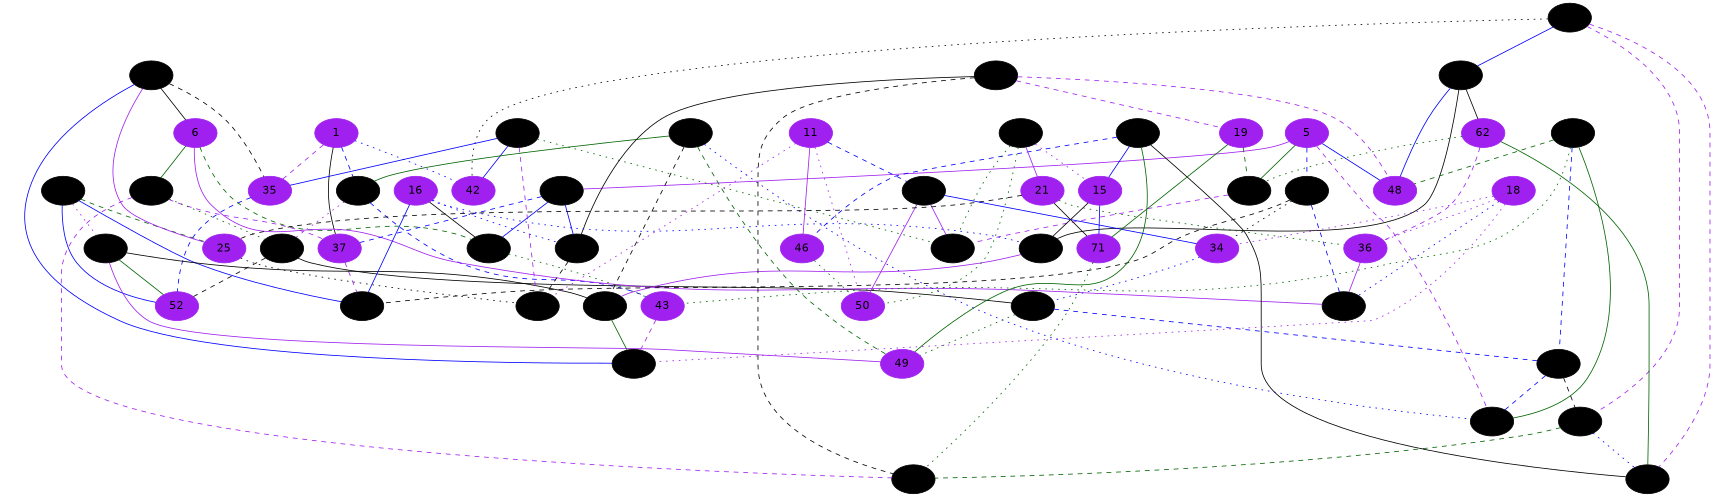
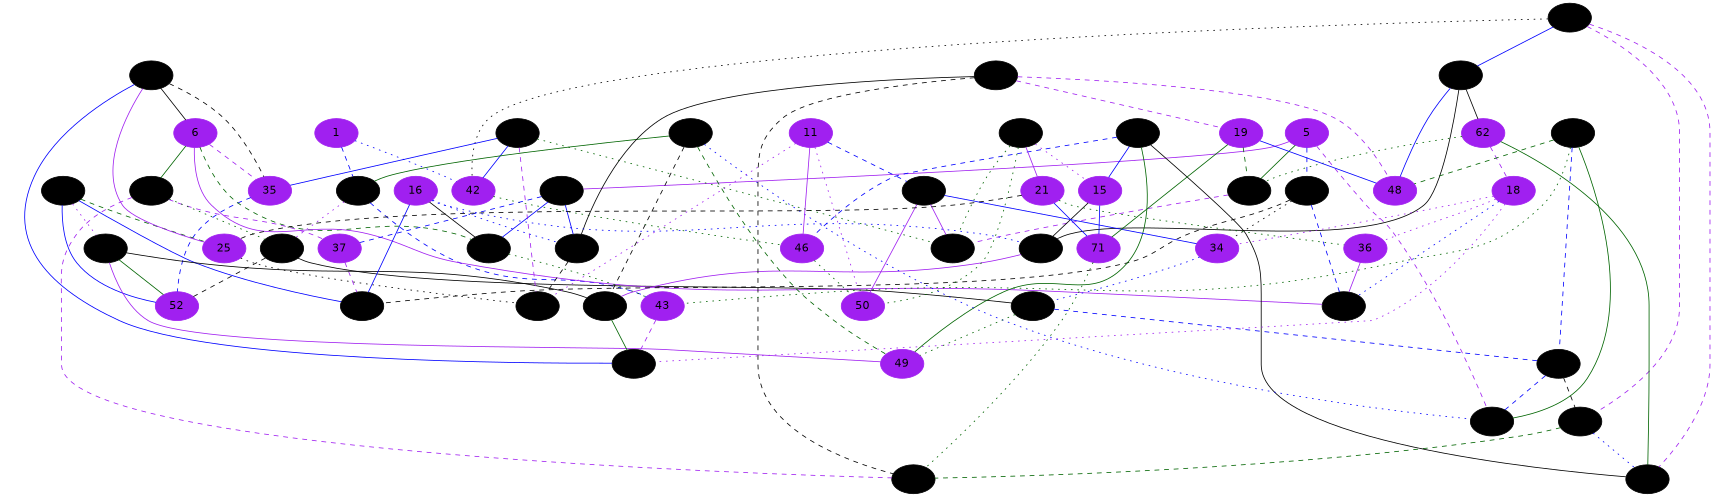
  graph {
    fontname="DejaVu Sans"
    node [color=black fontname="DejaVu Sans" style=filled]
    edge [color=blue fontname="DejaVu Sans" style=solid]
    1 [color=purple]
    10
    35 [color=purple]
    37 [color=purple]
    42 [color=purple]
    28
    43 [color=purple]
    52 [color=purple]
    44
    46 [color=purple]
    25 [color=purple]
    2
    27
    30
    49 [color=purple]
    51
    3
    6 [color=purple]
    55
    24
    32
    54
    4
    20
    45
    56
    48 [color=purple]
    29
    n29 [color=purple label=62]
    53
    5 [color=purple]
    12
    31
    33
    47
    26
    34 [color=purple]
    40
    7
    15 [color=purple]
    n41 [color=purple label=71]
    50 [color=purple]
    8
    9
    38
    11 [color=purple]
    17
    13
    19 [color=purple]
    14
    21 [color=purple]
    36 [color=purple]
    16 [color=purple]
    18 [color=purple]
    23
    39
    1 -- 10 [style=dashed]
-   1 -- 35 [color=purple style=dashed]
-   1 -- 37 [color=black]
+   6 -- 35 [color=purple style=dashed]
    1 -- 42 [style=dotted]
    10 -- 28 [color=purple style=dotted]
    10 -- 43 [style=dashed]
    35 -- 52 [style=dashed]
    37 -- 44 [color=purple style=dashed]
+   42 -- 46 [color=darkgreen style=dotted]
    28 -- 52 [color=black style=dashed]
    28 -- 38 [color=black]
    43 -- 55 [color=purple style=dashed]
    46 -- 50 [color=darkgreen style=dotted]
    25 -- 30 [color=black style=dotted]
    2 -- 52
    2 -- 44
    2 -- 25 [color=darkgreen style=dashed]
    2 -- 27 [color=purple style=dotted]
    27 -- 52 [color=darkgreen]
    27 -- 49 [color=purple]
    27 -- 51 [color=black]
    51 -- 55 [color=darkgreen]
    3 -- 35 [color=black style=dashed]
    3 -- 25 [color=purple]
    3 -- 6 [color=black]
    3 -- 55
    6 -- 24 [color=darkgreen]
    6 -- 32 [color=darkgreen style=dashed]
    6 -- 54 [color=purple]
    24 -- 37 [color=purple style=dashed]
    24 -- 28 [color=darkgreen style=dotted]
    24 -- 53 [color=purple style=dashed]
    32 -- 43 [color=darkgreen style=dotted]
    4 -- 42 [color=black style=dotted]
    4 -- 20
    4 -- 45 [color=purple style=dashed]
    4 -- 56 [color=purple style=dashed]
    20 -- 48
    20 -- 29 [color=black]
    20 -- n29 [color=black]
    45 -- 56 [style=dotted]
    45 -- 53 [color=darkgreen style=dashed]
    29 -- 51 [color=purple]
    n29 -- 56 [color=darkgreen]
    n29 -- 33 [color=darkgreen style=dotted]
-   n29 -- 36 [color=purple style=dashed]
+   n29 -- 18 [color=purple style=dashed]
    5 -- 12 [color=purple]
    5 -- 31 [style=dashed]
    5 -- 33 [color=darkgreen]
    5 -- 47 [color=purple style=dashed]
    12 -- 37 [style=dashed]
    12 -- 32
    12 -- 26
    31 -- 44 [color=black style=dashed]
    31 -- 54 [style=dashed]
    31 -- 34 [color=black style=dotted]
    33 -- 40 [color=purple style=dashed]
    26 -- 30 [color=black style=dashed]
    34 -- 38 [style=dotted]
    7 -- 46 [style=dashed]
    7 -- 49 [color=darkgreen]
    7 -- 56 [color=black]
    7 -- 15
    15 -- 29 [color=black]
    15 -- n41
    n41 -- 53 [color=darkgreen style=dotted]
    8 -- 35
    8 -- 42
    8 -- 30 [color=purple style=dashed]
    8 -- 40 [color=darkgreen style=dotted]
    9 -- 10 [color=darkgreen]
    9 -- 49 [color=darkgreen style=dashed]
    9 -- 51 [color=black style=dashed]
    9 -- 47 [style=dotted]
    38 -- 49 [color=darkgreen style=dotted]
    38 -- 39 [style=dashed]
    11 -- 46 [color=purple]
    11 -- 30 [color=purple style=dotted]
    11 -- 50 [color=purple style=dotted]
    11 -- 17 [style=dashed]
    17 -- 34
    17 -- 40 [color=purple]
    17 -- 50 [color=purple]
    13 -- 48 [color=purple style=dashed]
    13 -- 53 [color=black style=dashed]
    13 -- 26 [color=black]
    13 -- 19 [color=purple style=dashed]
-   5 -- 48
+   19 -- 48
    19 -- 33 [color=darkgreen style=dashed]
    19 -- n41 [color=darkgreen]
    14 -- 40 [color=darkgreen style=dotted]
    14 -- 15 [color=purple style=dotted]
    14 -- 50 [color=darkgreen style=dotted]
    14 -- 21 [color=purple]
    21 -- 25 [color=black style=dashed]
-   21 -- n41 [color=black]
+   21 -- n41
    21 -- 36 [color=darkgreen style=dotted]
    36 -- 54 [color=purple]
    16 -- 44
    16 -- 32 [color=black]
    16 -- 29 [style=dotted]
    16 -- 26 [style=dotted]
    18 -- 55 [color=purple style=dotted]
    18 -- 54 [style=dotted]
    18 -- 34 [color=purple style=dotted]
    18 -- 36 [color=purple style=dotted]
    23 -- 43 [color=darkgreen style=dotted]
    23 -- 48 [color=darkgreen style=dashed]
    23 -- 47 [color=darkgreen]
    23 -- 39 [style=dashed]
    39 -- 45 [color=black style=dashed]
    39 -- 47 [style=dashed]
  }
